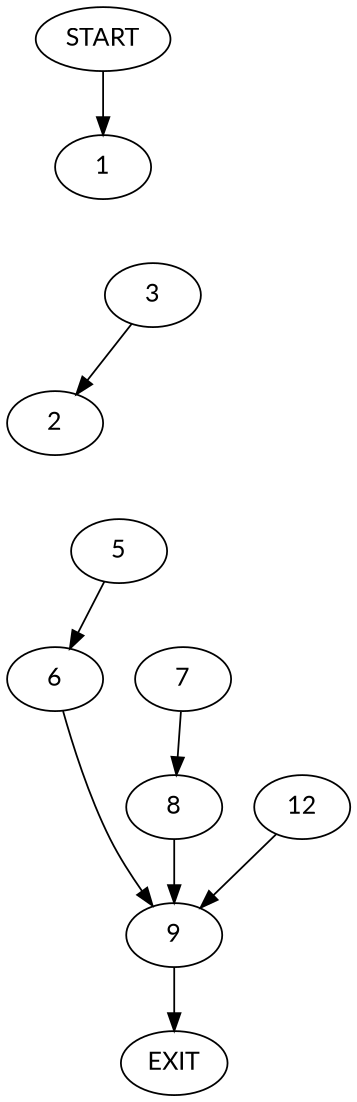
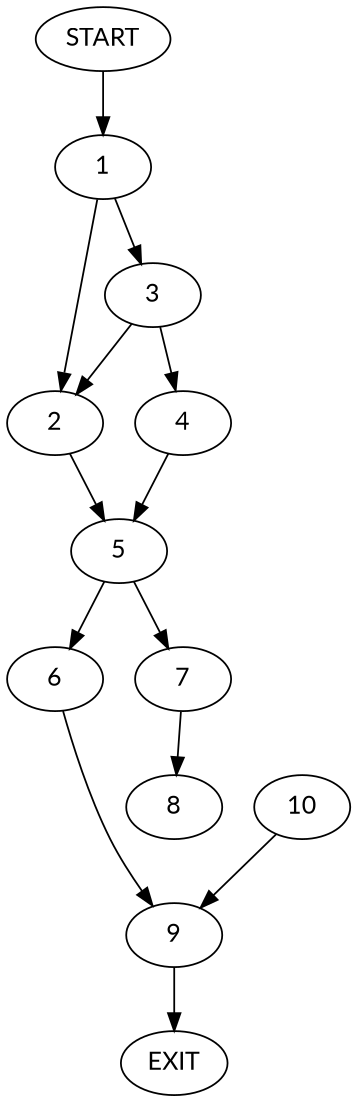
  digraph {
    fontname=Lato
    node [fontname=Lato]
    edge [fontname=Lato]
    n1 [label=START]
    1
    2
    3
    n5 [label=EXIT]
    5
+   4
    6
    7
    9
    8
-   10 [label=12]
+   10
    n1 -> 1
+   1 -> 2
+   1 -> 3
+   2 -> 5
    3 -> 2
+   3 -> 4
    5 -> 6
+   5 -> 7
+   4 -> 5
    6 -> 9
    7 -> 8
    9 -> n5
-   8 -> 9
    10 -> 9
  }
